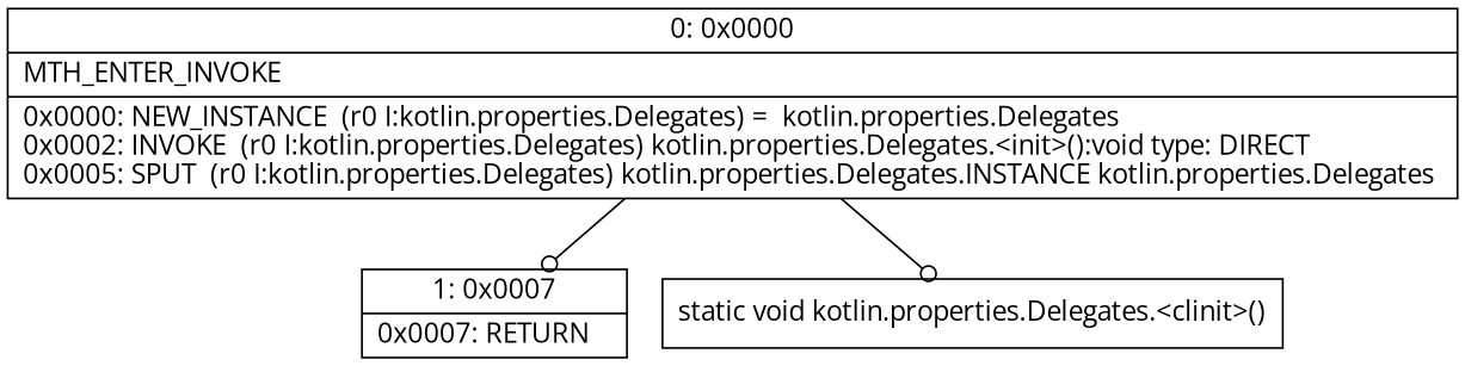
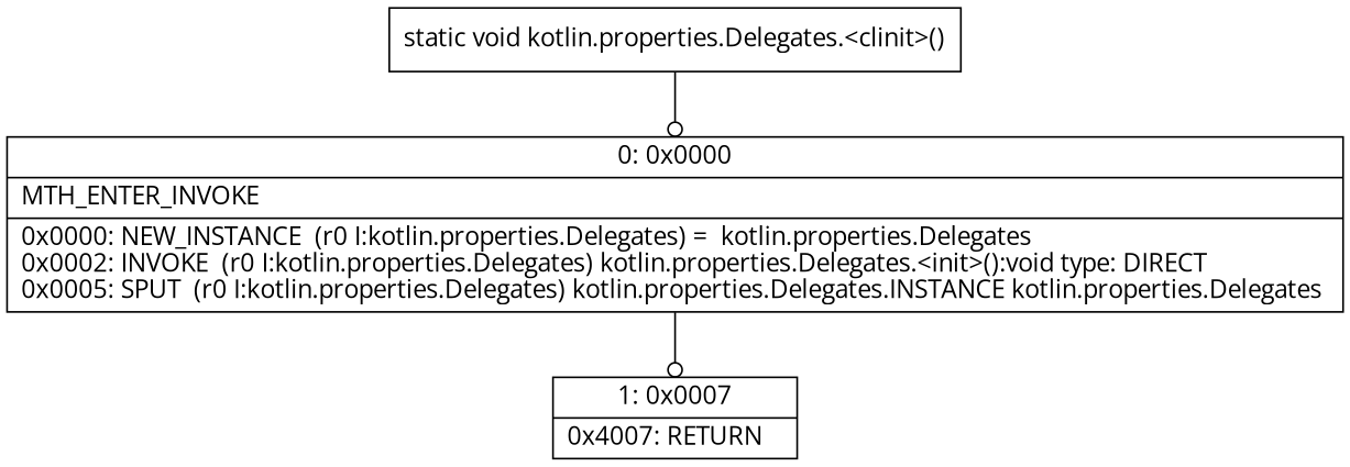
  digraph {
    fontname="Open Sans"
    node [fontname="Open Sans" shape=record]
    edge [arrowhead=odot fontname="Open Sans"]
    n1 [label="{0\:\ 0x0000|MTH_ENTER_INVOKE\l|0x0000: NEW_INSTANCE  (r0 I:kotlin.properties.Delegates) =  kotlin.properties.Delegates \l0x0002: INVOKE  (r0 I:kotlin.properties.Delegates) kotlin.properties.Delegates.\<init\>():void type: DIRECT \l0x0005: SPUT  (r0 I:kotlin.properties.Delegates) kotlin.properties.Delegates.INSTANCE kotlin.properties.Delegates \l}"]
-   n2 [label="{1\:\ 0x0007|0x0007: RETURN   \l}"]
+   n2 [label="{1\:\ 0x0007|0x4007: RETURN   \l}"]
    n3 [label="{static void kotlin.properties.Delegates.\<clinit\>() }"]
    n1 -> n2
-   n1 -> n3
+   n3 -> n1
  }
